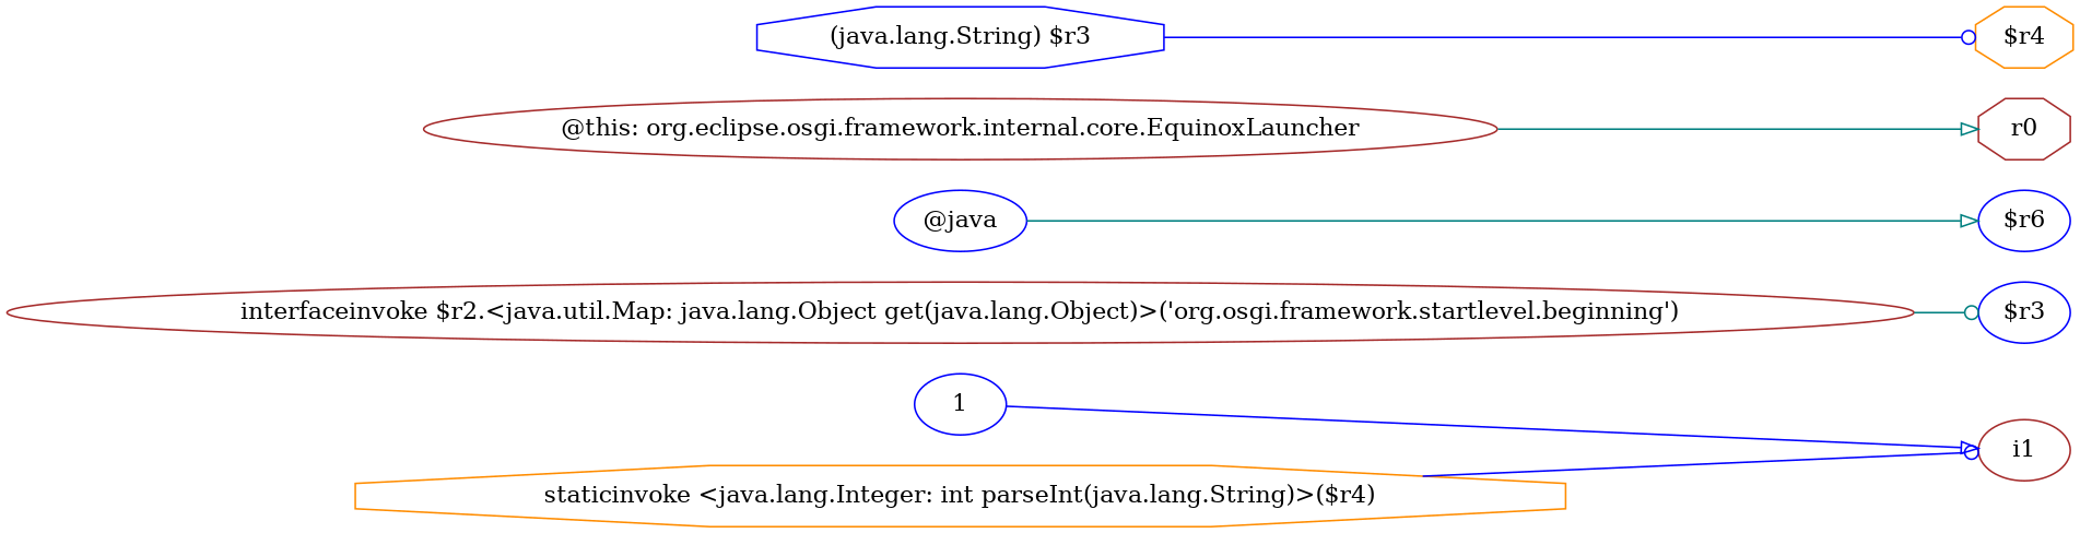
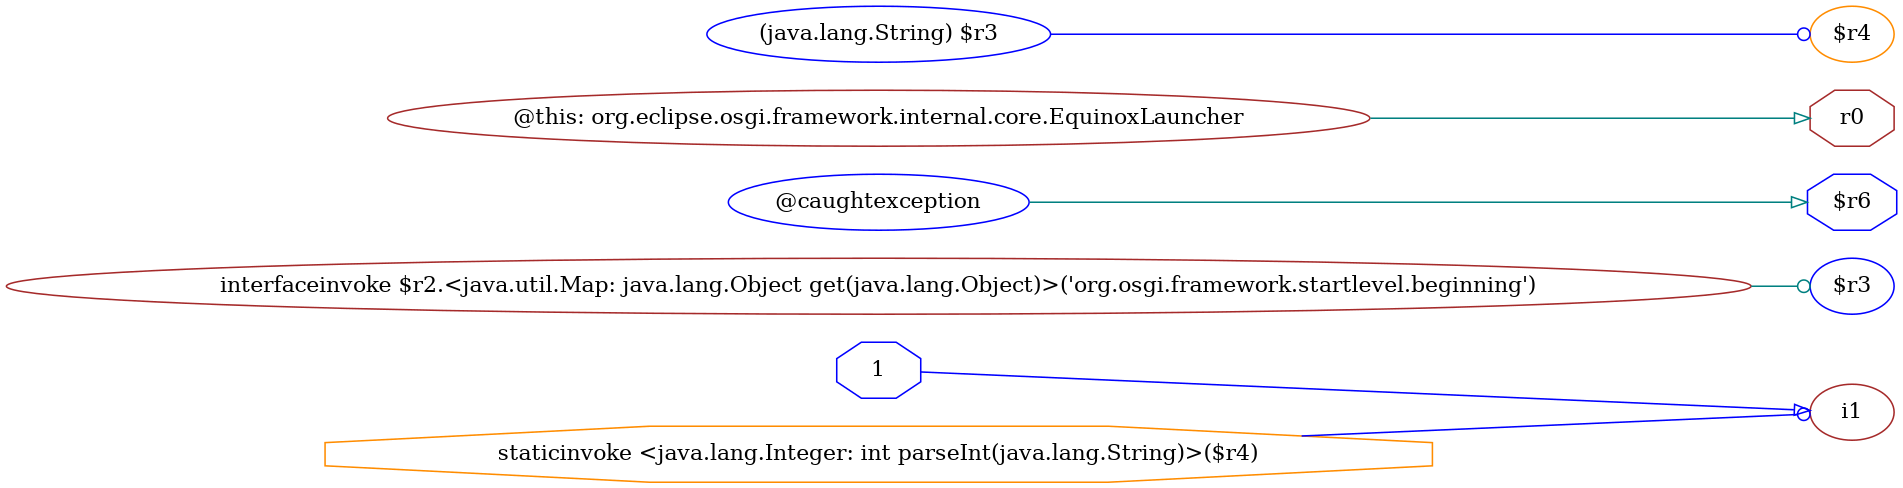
  digraph {
    rankdir=LR
    node [color=blue shape=octagon]
    edge [arrowhead=onormal color=blue]
-   n1 [label=1 shape=ellipse]
+   n1 [label=1]
    n2 [color=brown label=i1 shape=ellipse]
    n3 [color=darkorange label="staticinvoke <java.lang.Integer: int parseInt(java.lang.String)>($r4)"]
    n4 [color=brown label="interfaceinvoke $r2.<java.util.Map: java.lang.Object get(java.lang.Object)>('org.osgi.framework.startlevel.beginning')" shape=ellipse]
    n5 [label="$r3" shape=ellipse]
-   n6 [label="@java" shape=ellipse]
-   n7 [label="$r6" shape=ellipse]
+   n6 [label="@caughtexception" shape=ellipse]
+   n7 [label="$r6"]
    n8 [color=brown label="@this: org.eclipse.osgi.framework.internal.core.EquinoxLauncher" shape=ellipse]
    n9 [color=brown label=r0]
-   n10 [label="(java.lang.String) $r3"]
-   n11 [color=darkorange label="$r4"]
+   n10 [label="(java.lang.String) $r3" shape=ellipse]
+   n11 [color=darkorange label="$r4" shape=ellipse]
    n1 -> n2
    n3 -> n2 [arrowhead=odot]
    n4 -> n5 [arrowhead=odot color=teal]
    n6 -> n7 [color=teal]
    n8 -> n9 [color=teal]
    n10 -> n11 [arrowhead=odot]
  }
